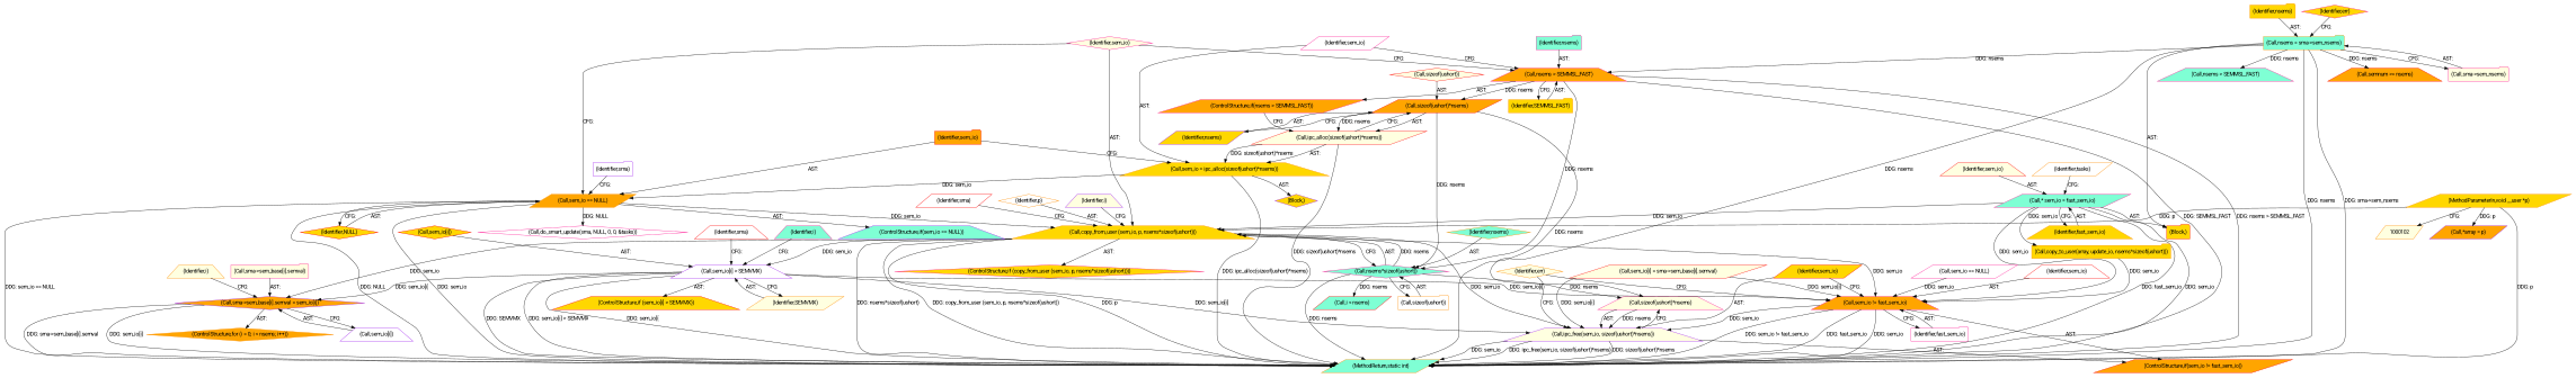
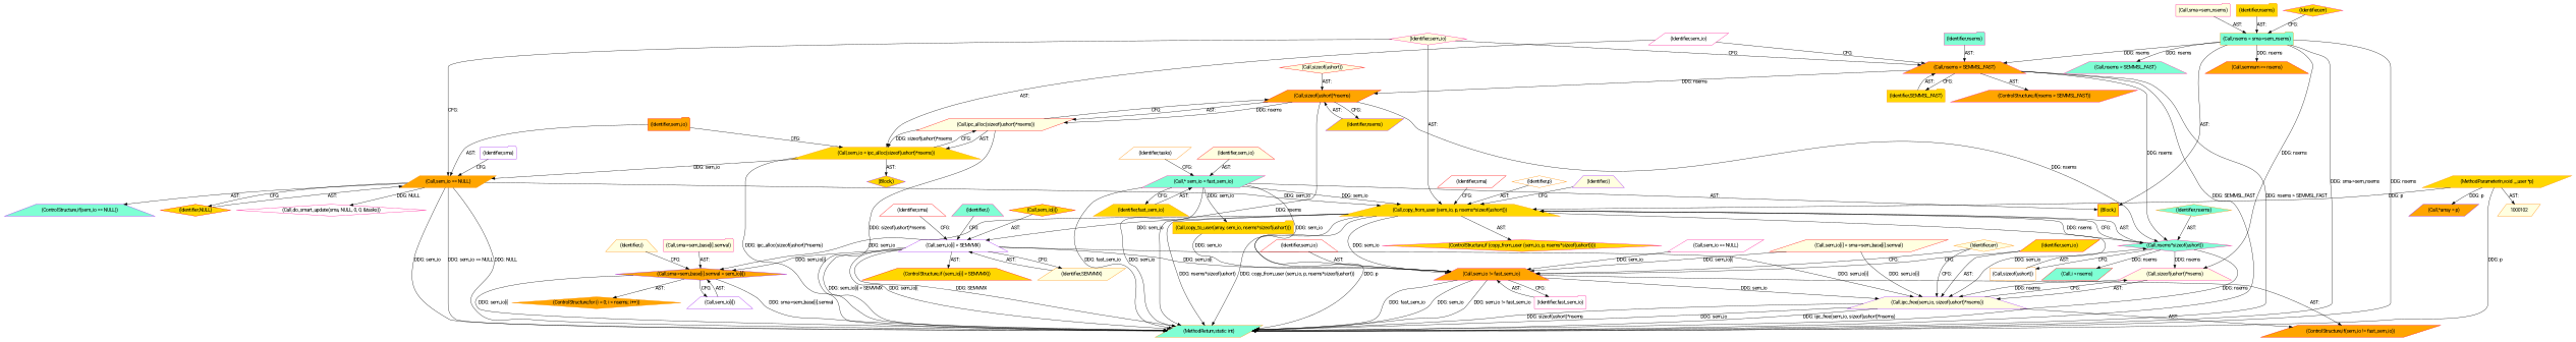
  digraph {
    fontname=Roboto
    node [color=darkorange fillcolor=gold fontname=Roboto shape=trapezium style=filled]
    edge [fontname=Roboto]
    n1 [label="(Call,copy_from_user (sem_io, p, nsems*sizeof(ushort)))"]
    n2 [color=deeppink fillcolor=aquamarine label="(Call,nsems*sizeof(ushort))" shape=diamond]
    n3 [color=purple fillcolor=white label="(Call,sem_io[i] > SEMVMX)"]
    n4 [color=purple fillcolor=orange label="(Call,sma->sem_base[i].semval = sem_io[i])" shape=diamond]
    n5 [color=deeppink fillcolor=orange label="(Call,sem_io != fast_sem_io)"]
    n6 [color=purple fillcolor=lightyellow label="(Call,ipc_free(sem_io, sizeof(ushort)*nsems))"]
    n7 [fillcolor=aquamarine label="(MethodReturn,static int)" shape=parallelogram]
    n8 [color=deeppink label="(ControlStructure,if (copy_from_user (sem_io, p, nsems*sizeof(ushort))))" shape=diamond]
    n9 [color=deeppink fillcolor=lightyellow label="(Call,sizeof(ushort)*nsems)"]
    n10 [fillcolor=white label="(Call,sizeof(ushort))" shape=folder]
    n11 [color=red fillcolor=aquamarine label="(Call,i < nsems)" shape=parallelogram]
    n12 [color=red label="(ControlStructure,if (sem_io[i] > SEMVMX))"]
    n13 [fillcolor=lightyellow label="(Identifier,SEMVMX)" shape=parallelogram]
    n14 [color=purple fillcolor=white label="(Call,sem_io[i])"]
    n15 [fillcolor=orange label="(ControlStructure,for (i = 0; i < nsems; i++))" shape=diamond]
    n16 [color=red fillcolor=orange label="(ControlStructure,if(sem_io != fast_sem_io))" shape=parallelogram]
    n17 [color=deeppink fillcolor=white label="(Identifier,fast_sem_io)" shape=folder]
    n18 [fillcolor=orange label="(Call,sem_io == NULL)" shape=parallelogram]
    n19 [color=purple fillcolor=aquamarine label="(ControlStructure,if(sem_io == NULL))"]
    n20 [color=red label="(Identifier,NULL)" shape=diamond]
    n21 [color=deeppink fillcolor=white label="(Call,do_smart_update(sma, NULL, 0, 0, &tasks))" shape=diamond]
    n22 [label="(Call,sem_io = ipc_alloc(sizeof(ushort)*nsems))"]
    n23 [color=red fillcolor=lightyellow label="(Call,ipc_alloc(sizeof(ushort)*nsems))" shape=parallelogram]
    n24 [color=purple label="(Block,)" shape=diamond]
    n25 [color=red fillcolor=orange label="(Call,sizeof(ushort)*nsems)" shape=parallelogram]
    n26 [color=purple label="(Identifier,nsems)" shape=parallelogram]
    n27 [color=deeppink fillcolor=orange label="(Call,nsems > SEMMSL_FAST)"]
    n28 [label="(Identifier,SEMMSL_FAST)" shape=folder]
    n29 [color=deeppink fillcolor=orange label="(ControlStructure,if(nsems > SEMMSL_FAST))" shape=parallelogram]
    n30 [fillcolor=aquamarine label="(Call,nsems = sma->sem_nsems)" shape=folder]
    n31 [color=deeppink fillcolor=aquamarine label="(Call,nsems > SEMMSL_FAST)"]
    n32 [color=deeppink fillcolor=lightyellow label="(Call,sma->sem_nsems)" shape=folder]
    n33 [color=red fillcolor=orange label="(Call,semnum >= nsems)"]
    n34 [color=red label="(Block,)" shape=folder]
    n35 [color=deeppink fillcolor=aquamarine label="(Call,* sem_io = fast_sem_io)" shape=parallelogram]
-   n36 [label="(Call,copy_to_user(array, update_io, nsems*sizeof(ushort)))" shape=folder]
+   n36 [label="(Call,copy_to_user(array, sem_io, nsems*sizeof(ushort)))" shape=folder]
    n37 [label="(Identifier,fast_sem_io)"]
    n38 [label="(MethodParameterIn,void __user *p)" shape=parallelogram]
    n39 [color=purple fillcolor=orange label="(Call,*array = p)" shape=parallelogram]
    1000102 [fillcolor=lightyellow shape=parallelogram]
    n41 [label="(Identifier,nsems)" shape=folder]
    n42 [color=red fillcolor=lightyellow label="(Call,sizeof(ushort))" shape=diamond]
    n43 [fillcolor=white label="(Identifier,tasks)" shape=parallelogram]
    n44 [fillcolor=lightyellow label="(Identifier,i)"]
    n45 [color=deeppink fillcolor=lightyellow label="(Identifier,sem_io)" shape=diamond]
    n46 [color=red label="(Identifier,sem_io)" shape=parallelogram]
    n47 [fillcolor=aquamarine label="(Identifier,nsems)" shape=diamond]
    n48 [color=red label="(Call,sem_io[i])" shape=diamond]
    n49 [color=red fillcolor=lightyellow label="(Call,sem_io[i] = sma->sem_base[i].semval)" shape=parallelogram]
    n50 [color=red fillcolor=white label="(Identifier,sma)" shape=parallelogram]
    n51 [fillcolor=white label="(Identifier,p)" shape=diamond]
    n52 [color=red fillcolor=white label="(Identifier,sma)"]
    n53 [color=deeppink fillcolor=lightyellow label="(Call,sma->sem_base[i].semval)" shape=folder]
    n54 [color=purple fillcolor=white label="(Identifier,sma)" shape=folder]
    n55 [fillcolor=lightyellow label="(Identifier,err)" shape=diamond]
    n56 [color=red fillcolor=orange label="(Identifier,sem_io)" shape=folder]
    n57 [color=deeppink fillcolor=white label="(Call,sem_io == NULL)" shape=parallelogram]
    n58 [color=red fillcolor=lightyellow label="(Identifier,sem_io)"]
    n59 [color=purple fillcolor=lightyellow label="(Identifier,i)"]
    n60 [color=deeppink label="(Identifier,err)" shape=diamond]
    n61 [color=deeppink fillcolor=white label="(Identifier,sem_io)" shape=parallelogram]
    n62 [color=deeppink fillcolor=aquamarine label="(Identifier,nsems)" shape=folder]
    n63 [color=deeppink fillcolor=aquamarine label="(Identifier,i)"]
    n64 [color=red fillcolor=white label="(Identifier,sem_io)"]
    n1 -> n2 [label="CFG: "]
    n1 -> n3 [label="DDG: sem_io"]
    n1 -> n4 [label="DDG: sem_io"]
    n1 -> n5 [label="DDG: sem_io"]
    n1 -> n6 [label="DDG: sem_io"]
    n1 -> n7 [label="DDG: p"]
    n1 -> n7 [label="DDG: nsems*sizeof(ushort)"]
    n1 -> n7 [label="DDG: copy_from_user (sem_io, p, nsems*sizeof(ushort))"]
    n1 -> n8 [label="AST: "]
    n2 -> n1 [label="AST: "]
    n2 -> n1 [label="DDG: nsems"]
    n2 -> n7 [label="DDG: nsems"]
    n2 -> n9 [label="DDG: nsems"]
    n2 -> n10 [label="CFG: "]
    n2 -> n11 [label="DDG: nsems"]
    n3 -> n4 [label="DDG: sem_io[i]"]
    n3 -> n5 [label="DDG: sem_io[i]"]
    n3 -> n6 [label="DDG: sem_io[i]"]
    n3 -> n7 [label="DDG: SEMVMX"]
    n3 -> n7 [label="DDG: sem_io[i] > SEMVMX"]
    n3 -> n7 [label="DDG: sem_io[i]"]
    n3 -> n12 [label="AST: "]
    n3 -> n13 [label="CFG: "]
    n4 -> n7 [label="DDG: sma->sem_base[i].semval"]
    n4 -> n7 [label="DDG: sem_io[i]"]
    n4 -> n14 [label="CFG: "]
    n4 -> n15 [label="AST: "]
    n5 -> n6 [label="DDG: sem_io"]
    n5 -> n7 [label="DDG: fast_sem_io"]
    n5 -> n7 [label="DDG: sem_io"]
    n5 -> n7 [label="DDG: sem_io != fast_sem_io"]
    n5 -> n16 [label="AST: "]
    n5 -> n17 [label="CFG: "]
    n6 -> n7 [label="DDG: sem_io"]
    n6 -> n7 [label="DDG: ipc_free(sem_io, sizeof(ushort)*nsems)"]
    n6 -> n7 [label="DDG: sizeof(ushort)*nsems"]
    n6 -> n9 [label="CFG: "]
    n6 -> n16 [label="AST: "]
    n9 -> n6 [label="AST: "]
    n9 -> n6 [label="DDG: nsems"]
    n10 -> n2 [label="AST: "]
    n13 -> n3 [label="AST: "]
    n14 -> n4 [label="AST: "]
    n17 -> n5 [label="AST: "]
    n18 -> n1 [label="DDG: sem_io"]
    n18 -> n7 [label="DDG: sem_io == NULL"]
    n18 -> n7 [label="DDG: NULL"]
    n18 -> n7 [label="DDG: sem_io"]
    n18 -> n19 [label="AST: "]
    n18 -> n20 [label="CFG: "]
    n18 -> n21 [label="DDG: NULL"]
    n20 -> n18 [label="AST: "]
    n22 -> n7 [label="DDG: ipc_alloc(sizeof(ushort)*nsems)"]
    n22 -> n18 [label="DDG: sem_io"]
-   n29 -> n23 [label="CFG: "]
+   n22 -> n23 [label="CFG: "]
    n22 -> n24 [label="AST: "]
    n23 -> n7 [label="DDG: sizeof(ushort)*nsems"]
    n23 -> n22 [label="AST: "]
    n23 -> n22 [label="DDG: sizeof(ushort)*nsems"]
    n23 -> n25 [label="CFG: "]
    n25 -> n2 [label="DDG: nsems"]
    n25 -> n7 [label="DDG: nsems"]
    n25 -> n23 [label="AST: "]
    n25 -> n23 [label="DDG: nsems"]
    n25 -> n26 [label="CFG: "]
    n26 -> n25 [label="AST: "]
    n27 -> n2 [label="DDG: nsems"]
    n27 -> n7 [label="DDG: SEMMSL_FAST"]
    n27 -> n7 [label="DDG: nsems > SEMMSL_FAST"]
    n27 -> n25 [label="DDG: nsems"]
    n27 -> n28 [label="CFG: "]
    n27 -> n29 [label="AST: "]
    n28 -> n27 [label="AST: "]
    n30 -> n7 [label="DDG: sma->sem_nsems"]
    n30 -> n7 [label="DDG: nsems"]
    n30 -> n9 [label="DDG: nsems"]
    n30 -> n27 [label="DDG: nsems"]
    n30 -> n31 [label="DDG: nsems"]
-   n30 -> n32 [label="CFG: "]
    n30 -> n33 [label="DDG: nsems"]
    n30 -> n34 [label="AST: "]
    n32 -> n30 [label="AST: "]
    n35 -> n1 [label="DDG: sem_io"]
    n35 -> n5 [label="DDG: sem_io"]
    n35 -> n7 [label="DDG: fast_sem_io"]
    n35 -> n7 [label="DDG: sem_io"]
    n35 -> n34 [label="AST: "]
    n35 -> n36 [label="DDG: sem_io"]
    n35 -> n37 [label="CFG: "]
    n36 -> n5 [label="DDG: sem_io"]
    n37 -> n35 [label="AST: "]
    n38 -> n1 [label="DDG: p"]
    n38 -> n7 [label="DDG: p"]
    n38 -> n39 [label="DDG: p"]
-   n38 -> 1000102 [label="CFG: "]
+   n38 -> 1000102 [label="AST: "]
    n41 -> n30 [label="AST: "]
    n42 -> n25 [label="AST: "]
    n43 -> n35 [label="CFG: "]
    n44 -> n4 [label="CFG: "]
    n45 -> n1 [label="AST: "]
    n45 -> n18 [label="CFG: "]
    n45 -> n27 [label="CFG: "]
    n46 -> n5 [label="CFG: "]
    n46 -> n6 [label="AST: "]
    n47 -> n2 [label="AST: "]
    n48 -> n3 [label="AST: "]
    n49 -> n5 [label="DDG: sem_io[i]"]
    n49 -> n6 [label="DDG: sem_io[i]"]
    n50 -> n1 [label="CFG: "]
    n51 -> n1 [label="AST: "]
    n52 -> n3 [label="CFG: "]
    n53 -> n4 [label="AST: "]
    n54 -> n18 [label="CFG: "]
    n55 -> n5 [label="CFG: "]
    n55 -> n6 [label="CFG: "]
    n56 -> n18 [label="AST: "]
    n56 -> n22 [label="CFG: "]
    n57 -> n5 [label="DDG: sem_io"]
    n58 -> n35 [label="AST: "]
    n59 -> n1 [label="CFG: "]
    n60 -> n30 [label="CFG: "]
    n61 -> n22 [label="AST: "]
    n61 -> n27 [label="CFG: "]
    n62 -> n27 [label="AST: "]
    n63 -> n3 [label="CFG: "]
    n64 -> n5 [label="AST: "]
  }
